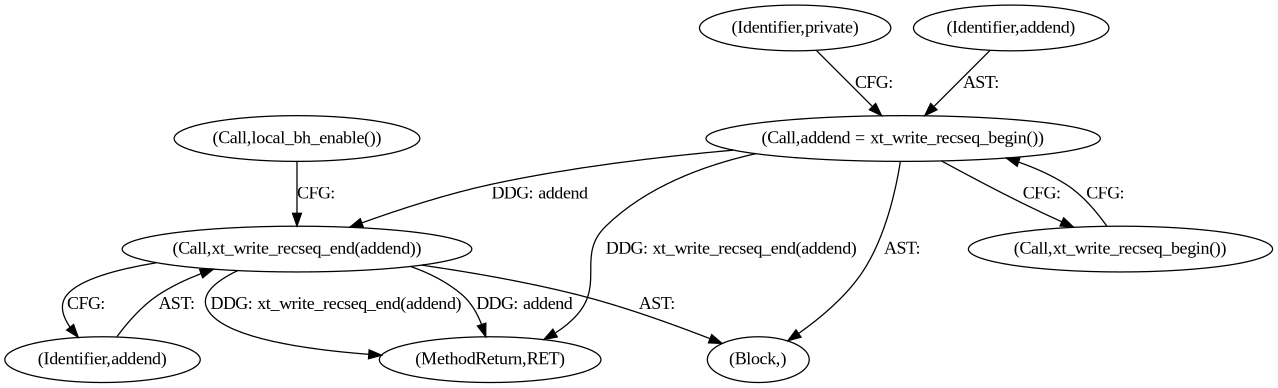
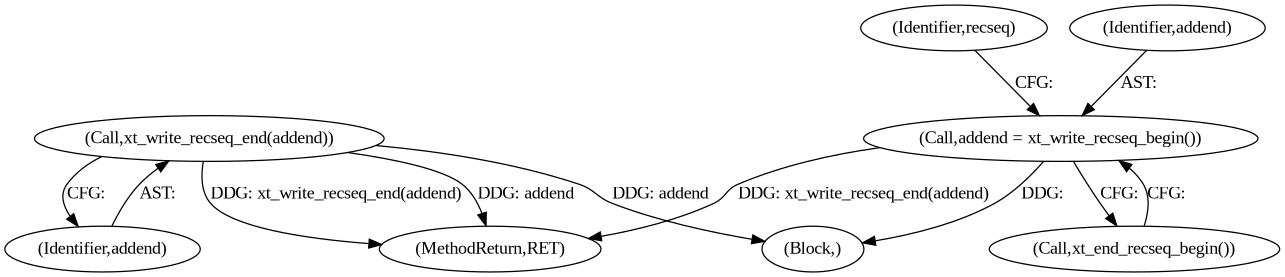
  digraph {
    fontname="Liberation Serif"
    node [fontname="Liberation Serif"]
    edge [fontname="Liberation Serif"]
    n1 [label="(Call,xt_write_recseq_end(addend))"]
    n2 [label="(Identifier,addend)"]
    n3 [label="(MethodReturn,RET)"]
    n4 [label="(Block,)"]
    n5 [label="(Call,addend = xt_write_recseq_begin())"]
-   n6 [label="(Call,xt_write_recseq_begin())"]
-   n7 [label="(Identifier,private)"]
+   n6 [label="(Call,xt_end_recseq_begin())"]
+   n7 [label="(Identifier,recseq)"]
    n8 [label="(Identifier,addend)"]
-   n9 [label="(Call,local_bh_enable())"]
    n1 -> n2 [label="CFG: "]
    n1 -> n3 [label="DDG: xt_write_recseq_end(addend)"]
    n1 -> n3 [label="DDG: addend"]
-   n1 -> n4 [label="AST: "]
+   n1 -> n4 [label="DDG: addend"]
    n2 -> n1 [label="AST: "]
-   n5 -> n1 [label="DDG: addend"]
    n5 -> n3 [label="DDG: xt_write_recseq_end(addend)"]
-   n5 -> n4 [label="AST: "]
+   n5 -> n4 [label="DDG: "]
    n5 -> n6 [label="CFG: "]
    n6 -> n5 [label="CFG: "]
    n7 -> n5 [label="CFG: "]
    n8 -> n5 [label="AST: "]
-   n9 -> n1 [label="CFG: "]
  }
